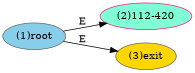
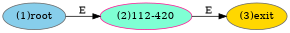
  digraph {
    rankdir=LR
    node [color=gray40 style=filled]
    n1 [fillcolor=skyblue label="(1)root"]
    n2 [color=deeppink fillcolor=aquamarine label="(2)112-420"]
    n3 [fillcolor=gold label="(3)exit"]
    n1 -> n2 [label=E]
-   n1 -> n3 [label=E]
+   n2 -> n3 [label=E]
  }
